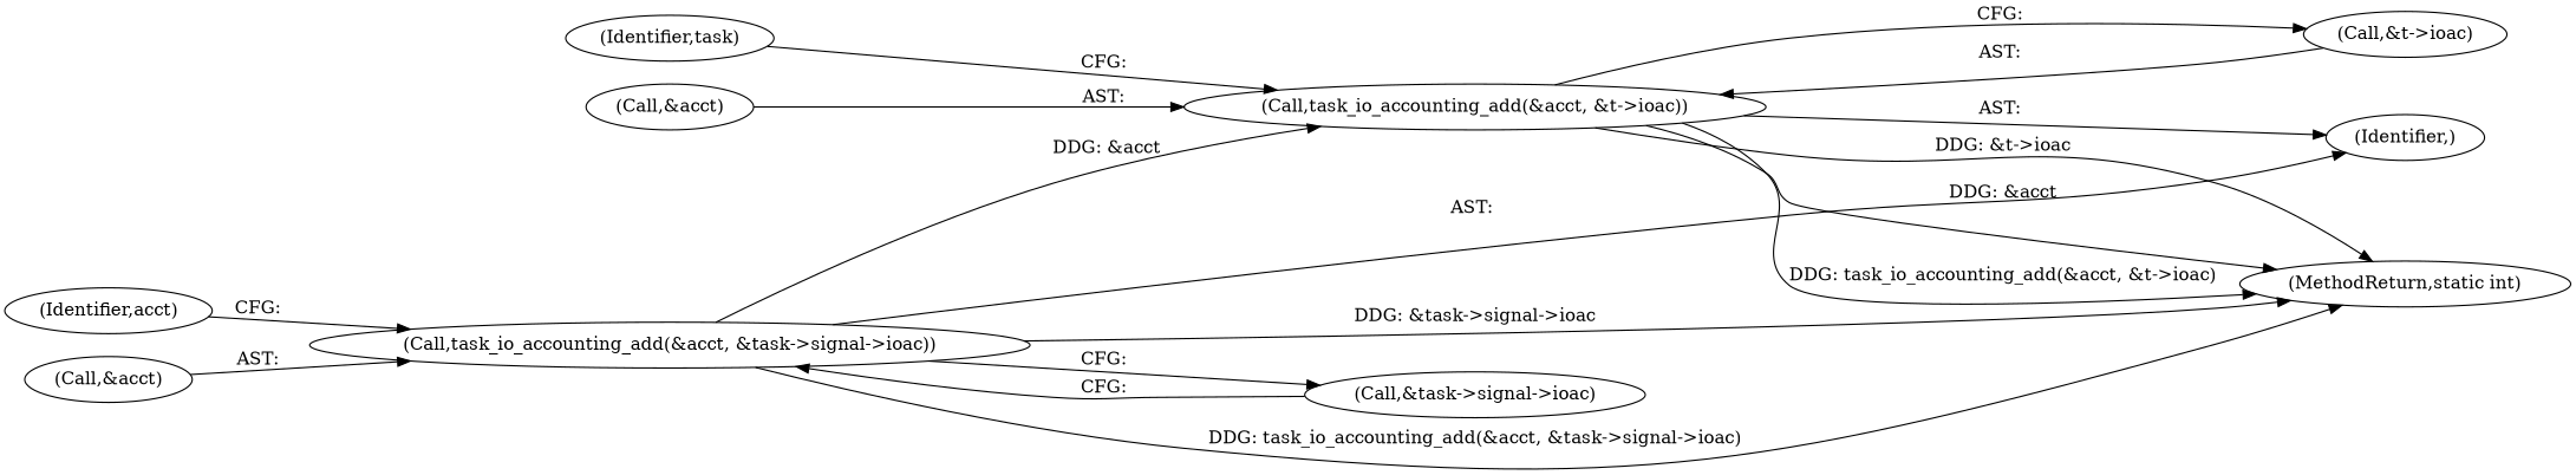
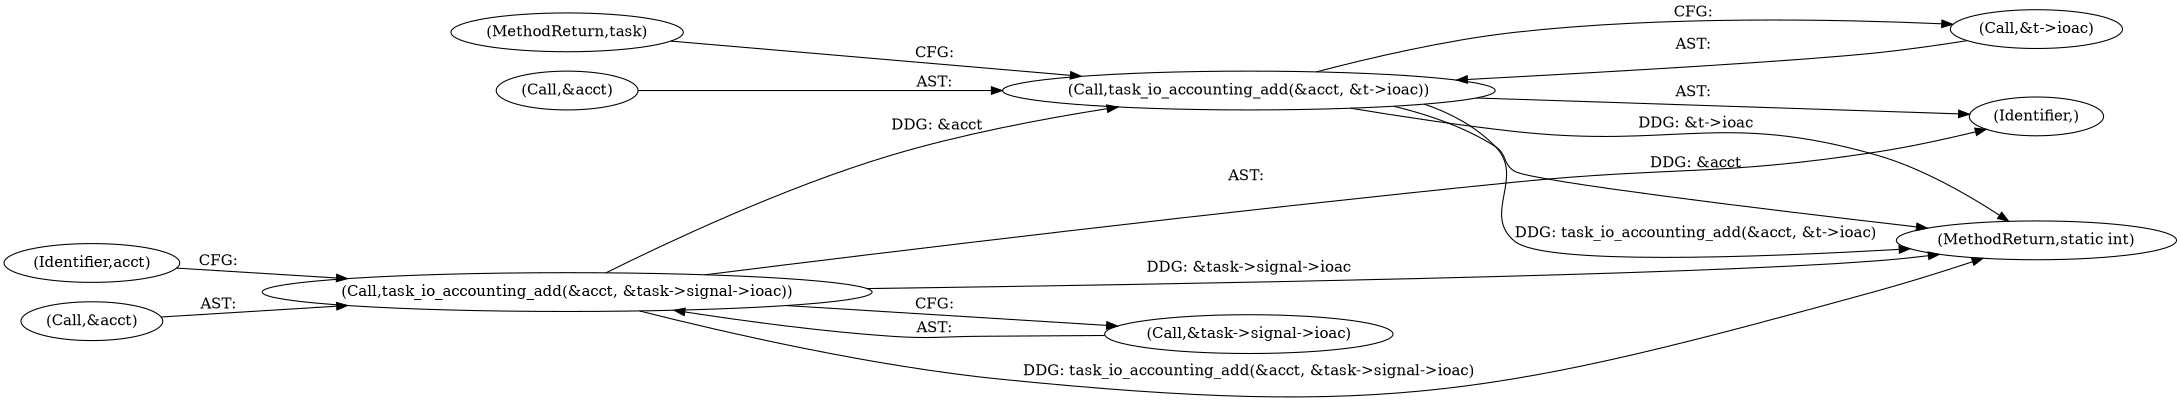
  digraph {
    rankdir=LR
    n1 [label="(Call,task_io_accounting_add(&acct, &t->ioac))"]
    n2 [label="(Identifier,)"]
    n3 [label="(Call,&t->ioac)"]
    n4 [label="(MethodReturn,static int)"]
    n5 [label="(Call,task_io_accounting_add(&acct, &task->signal->ioac))"]
    n6 [label="(Call,&task->signal->ioac)"]
-   n7 [label="(Identifier,task)"]
+   n7 [label="(MethodReturn,task)"]
    n8 [label="(Identifier,acct)"]
    n9 [label="(Call,&acct)"]
    n10 [label="(Call,&acct)"]
    n1 -> n2 [label="AST: "]
    n1 -> n3 [label="CFG: "]
    n1 -> n4 [label="DDG: &acct"]
    n1 -> n4 [label="DDG: task_io_accounting_add(&acct, &t->ioac)"]
    n1 -> n4 [label="DDG: &t->ioac"]
    n3 -> n1 [label="AST: "]
    n5 -> n1 [label="DDG: &acct"]
    n5 -> n2 [label="AST: "]
    n5 -> n4 [label="DDG: task_io_accounting_add(&acct, &task->signal->ioac)"]
    n5 -> n4 [label="DDG: &task->signal->ioac"]
    n5 -> n6 [label="CFG: "]
-   n6 -> n5 [label="CFG: "]
+   n6 -> n5 [label="AST: "]
    n7 -> n1 [label="CFG: "]
    n8 -> n5 [label="CFG: "]
    n9 -> n1 [label="AST: "]
    n10 -> n5 [label="AST: "]
  }
